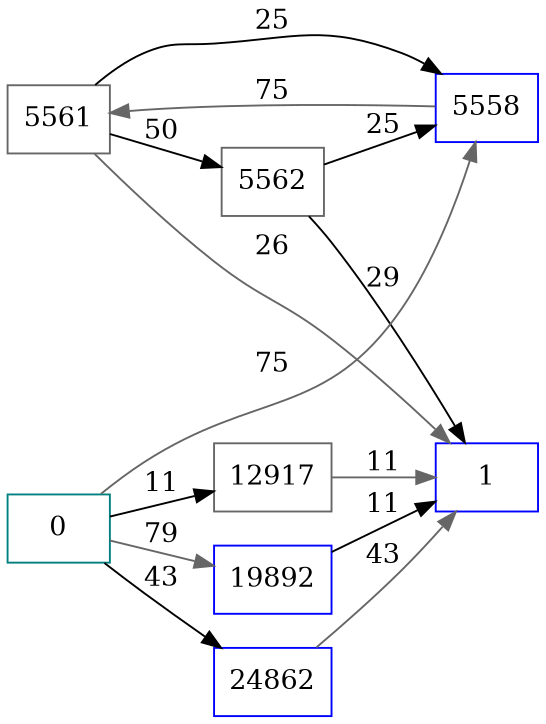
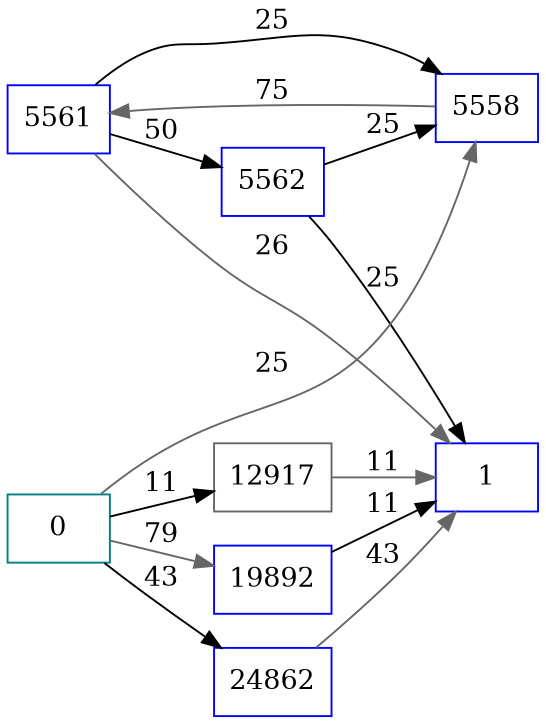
  digraph {
    rankdir=LR
    node [color=blue shape=rectangle]
    edge [color=black]
-   5561 [color=gray40]
+   5561
    5558
-   5562 [color=gray40]
+   5562
    1
    n5 [color=gray40 label=12917]
    19892
    n7 [label=24862]
    0 [color=teal]
    5561 -> 5558 [label=25]
    5561 -> 5562 [label=50]
    5561 -> 1 [color=gray40 label=26]
    5558 -> 5561 [color=gray40 label=75]
    5562 -> 5558 [label=25]
-   5562 -> 1 [label=29]
+   5562 -> 1 [label=25]
    n5 -> 1 [color=gray40 label=11]
    19892 -> 1 [label=11]
    n7 -> 1 [color=gray40 label=43]
-   0 -> 5558 [color=gray40 label=75]
+   0 -> 5558 [color=gray40 label=25]
    0 -> n5 [label=11]
    0 -> 19892 [color=gray40 label=79]
    0 -> n7 [label=43]
  }
